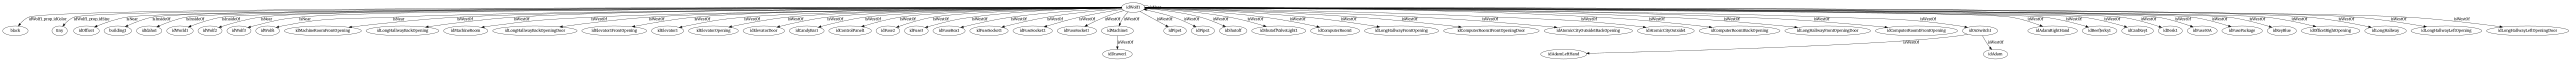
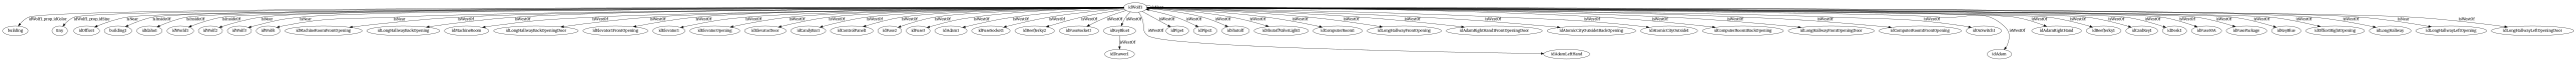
  digraph {
    fontname=Merriweather
    node [fontname=Merriweather node_type=entity_node]
    edge [edge_type=relationship fontname=Merriweather]
    idWolf1
-   black [node_type=property_node]
+   black [node_type=property_node label=building]
    tiny [node_type=property_node]
    idOffice1
    building1
    idIdaho1
    idWorld1
    idWolf2
    idWolf3
    idWolf4
    idMachineRoomFrontOpening
    idLongHallwayBackOpening
    idMachineRoom
    idLongHallwayBackOpeningDoor
    idElevator1FrontOpening
    idElevator1
    idElevatorOpening
    idElevatorDoor
    idCandyBar1
    idControlPanel1
    idFuse2
    idFuse3
-   idFuseBox1
+   idFuseBox1 [label=idAdam1]
    idFuseSocket1
-   idFuseSocket2
+   idFuseSocket2 [label=idBeefJerky2]
    idFuseSocket3
-   idMachine1
+   idMachine1 [label=idKeyBlue1]
    idOnSwitch1
    idPipe1
    idPipe2
    idShutoff
    idShutoffValveLight1
    idComputerRoom1
    idLongHallwayFrontOpening
-   idComputerRoom1FrontOpeningDoor
+   idComputerRoom1FrontOpeningDoor [label=idAdamRightHand1FrontOpeningDoor]
    idAtomicCityOutside1BackOpening
    idAtomicCityOutside1
    idComputerRoom1BackOpening
    idLongHallwayFrontOpeningDoor
    idComputerRoom1FrontOpening
    idAdam
    idAdamLeftHand
    idAdamRightHand
    idBeefJerky1
    idCardKey1
    idDesk1
    idFuse30A
    idFusePackage
    idKeyBlue
    idOffice1RightOpening
    idLongHallway
    idLongHallwayLeftOpening
    idLongHallwayLeftOpeningDoor
    idDrawer1
    idWolf1 -> idWolf1 [label=isNear]
    idWolf1 -> black [edge_type=property label=idWolf1_prop_idColor]
    idWolf1 -> tiny [edge_type=property label=idWolf1_prop_idSize]
    idWolf1 -> idOffice1 [label=isNear]
    idWolf1 -> building1 [label=isInsideOf]
    idWolf1 -> idIdaho1 [label=isInsideOf]
    idWolf1 -> idWorld1 [label=isInsideOf]
    idWolf1 -> idWolf2 [label=isNear]
    idWolf1 -> idWolf3 [label=isNear]
    idWolf1 -> idWolf4 [label=isNear]
    idWolf1 -> idMachineRoomFrontOpening [label=isWestOf]
    idWolf1 -> idLongHallwayBackOpening [label=isWestOf]
    idWolf1 -> idMachineRoom [label=isWestOf]
    idWolf1 -> idLongHallwayBackOpeningDoor [label=isWestOf]
    idWolf1 -> idElevator1FrontOpening [label=isWestOf]
    idWolf1 -> idElevator1 [label=isWestOf]
    idWolf1 -> idElevatorOpening [label=isWestOf]
    idWolf1 -> idElevatorDoor [label=isWestOf]
    idWolf1 -> idCandyBar1 [label=isWestOf]
    idWolf1 -> idControlPanel1 [label=isWestOf]
    idWolf1 -> idFuse2 [label=isWestOf]
    idWolf1 -> idFuse3 [label=isWestOf]
    idWolf1 -> idFuseBox1 [label=isWestOf]
    idWolf1 -> idFuseSocket1 [label=isWestOf]
    idWolf1 -> idFuseSocket2 [label=isWestOf]
    idWolf1 -> idFuseSocket3 [label=isWestOf]
    idWolf1 -> idMachine1 [label=isWestOf]
    idWolf1 -> idOnSwitch1 [label=isWestOf]
    idWolf1 -> idPipe1 [label=isWestOf]
    idWolf1 -> idPipe2 [label=isWestOf]
    idWolf1 -> idShutoff [label=isWestOf]
    idWolf1 -> idShutoffValveLight1 [label=isWestOf]
    idWolf1 -> idComputerRoom1 [label=isWestOf]
    idWolf1 -> idLongHallwayFrontOpening [label=isWestOf]
    idWolf1 -> idComputerRoom1FrontOpeningDoor [label=isWestOf]
    idWolf1 -> idAtomicCityOutside1BackOpening [label=isWestOf]
    idWolf1 -> idAtomicCityOutside1 [label=isWestOf]
    idWolf1 -> idComputerRoom1BackOpening [label=isWestOf]
    idWolf1 -> idLongHallwayFrontOpeningDoor [label=isWestOf]
    idWolf1 -> idComputerRoom1FrontOpening [label=isWestOf]
-   idOnSwitch1 -> idAdam [label=isWestOf]
-   idOnSwitch1 -> idAdamLeftHand [label=isWestOf]
+   idWolf1 -> idAdam [label=isWestOf]
+   idWolf1 -> idAdamLeftHand [label=isWestOf]
    idWolf1 -> idAdamRightHand [label=isWestOf]
    idWolf1 -> idBeefJerky1 [label=isWestOf]
    idWolf1 -> idCardKey1 [label=isWestOf]
    idWolf1 -> idDesk1 [label=isWestOf]
    idWolf1 -> idFuse30A [label=isWestOf]
    idWolf1 -> idFusePackage [label=isWestOf]
    idWolf1 -> idKeyBlue [label=isWestOf]
    idWolf1 -> idOffice1RightOpening [label=isWestOf]
    idWolf1 -> idLongHallway [label=isWestOf]
-   idWolf1 -> idLongHallwayLeftOpening [label=isWestOf]
+   idWolf1 -> idLongHallwayLeftOpening [label=isNear]
    idWolf1 -> idLongHallwayLeftOpeningDoor [label=isWestOf]
    idMachine1 -> idDrawer1 [label=isWestOf]
  }
